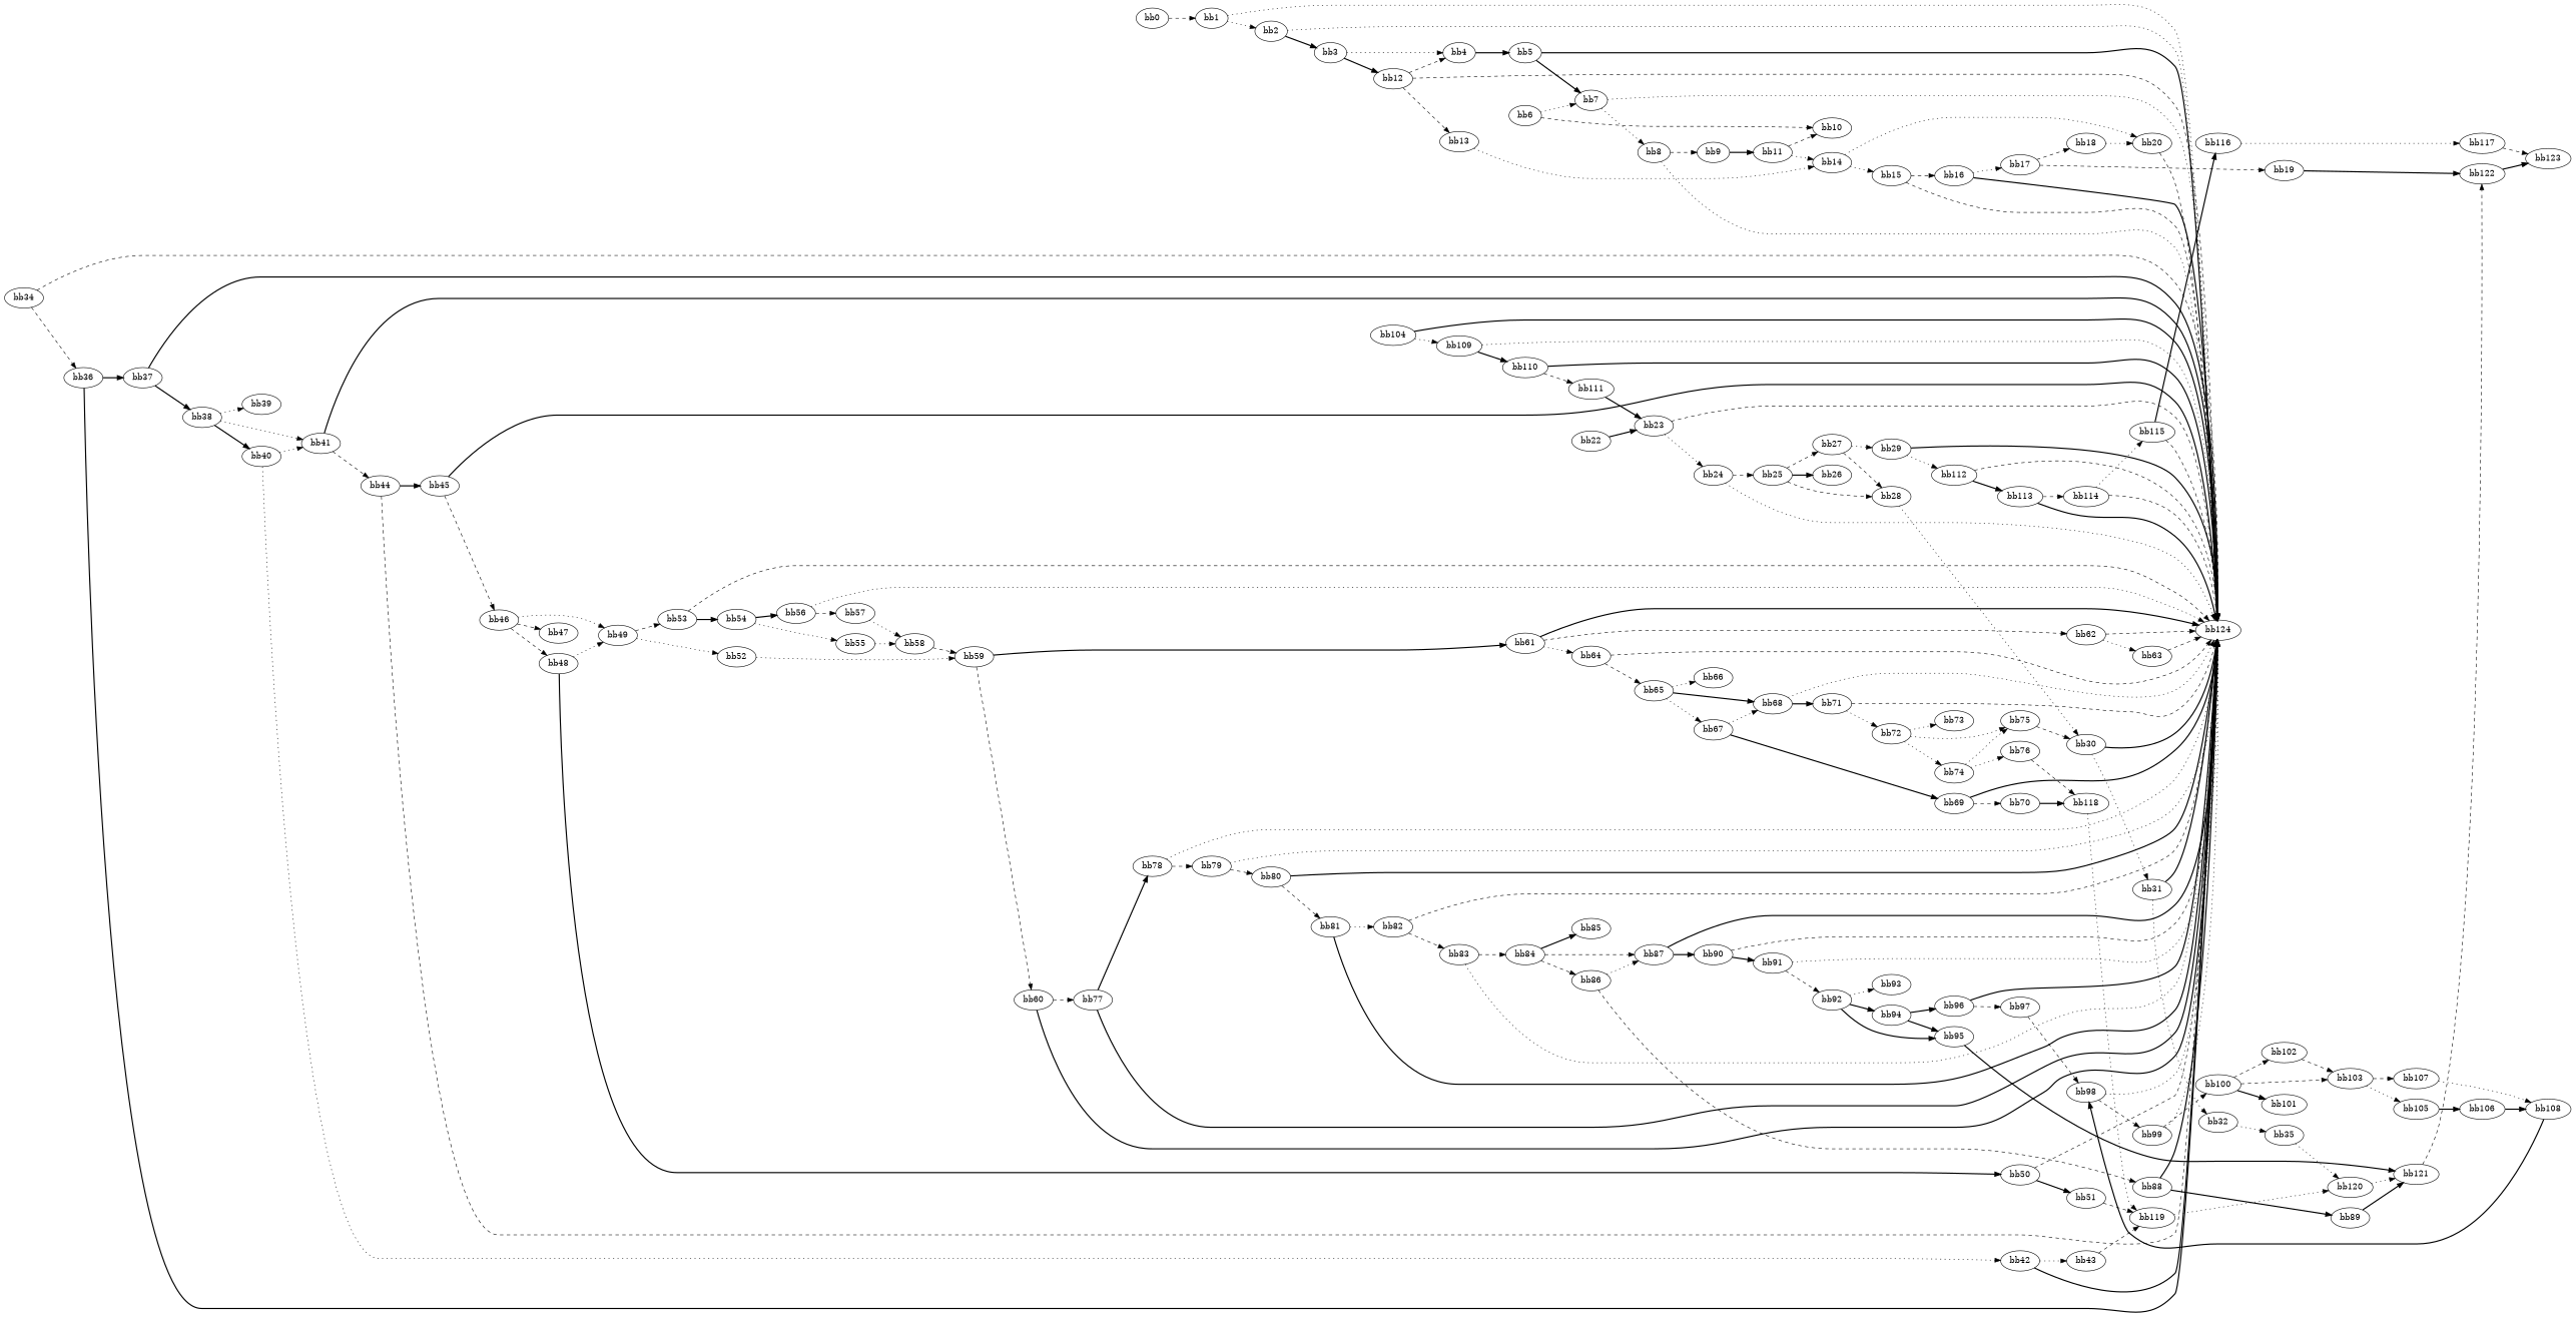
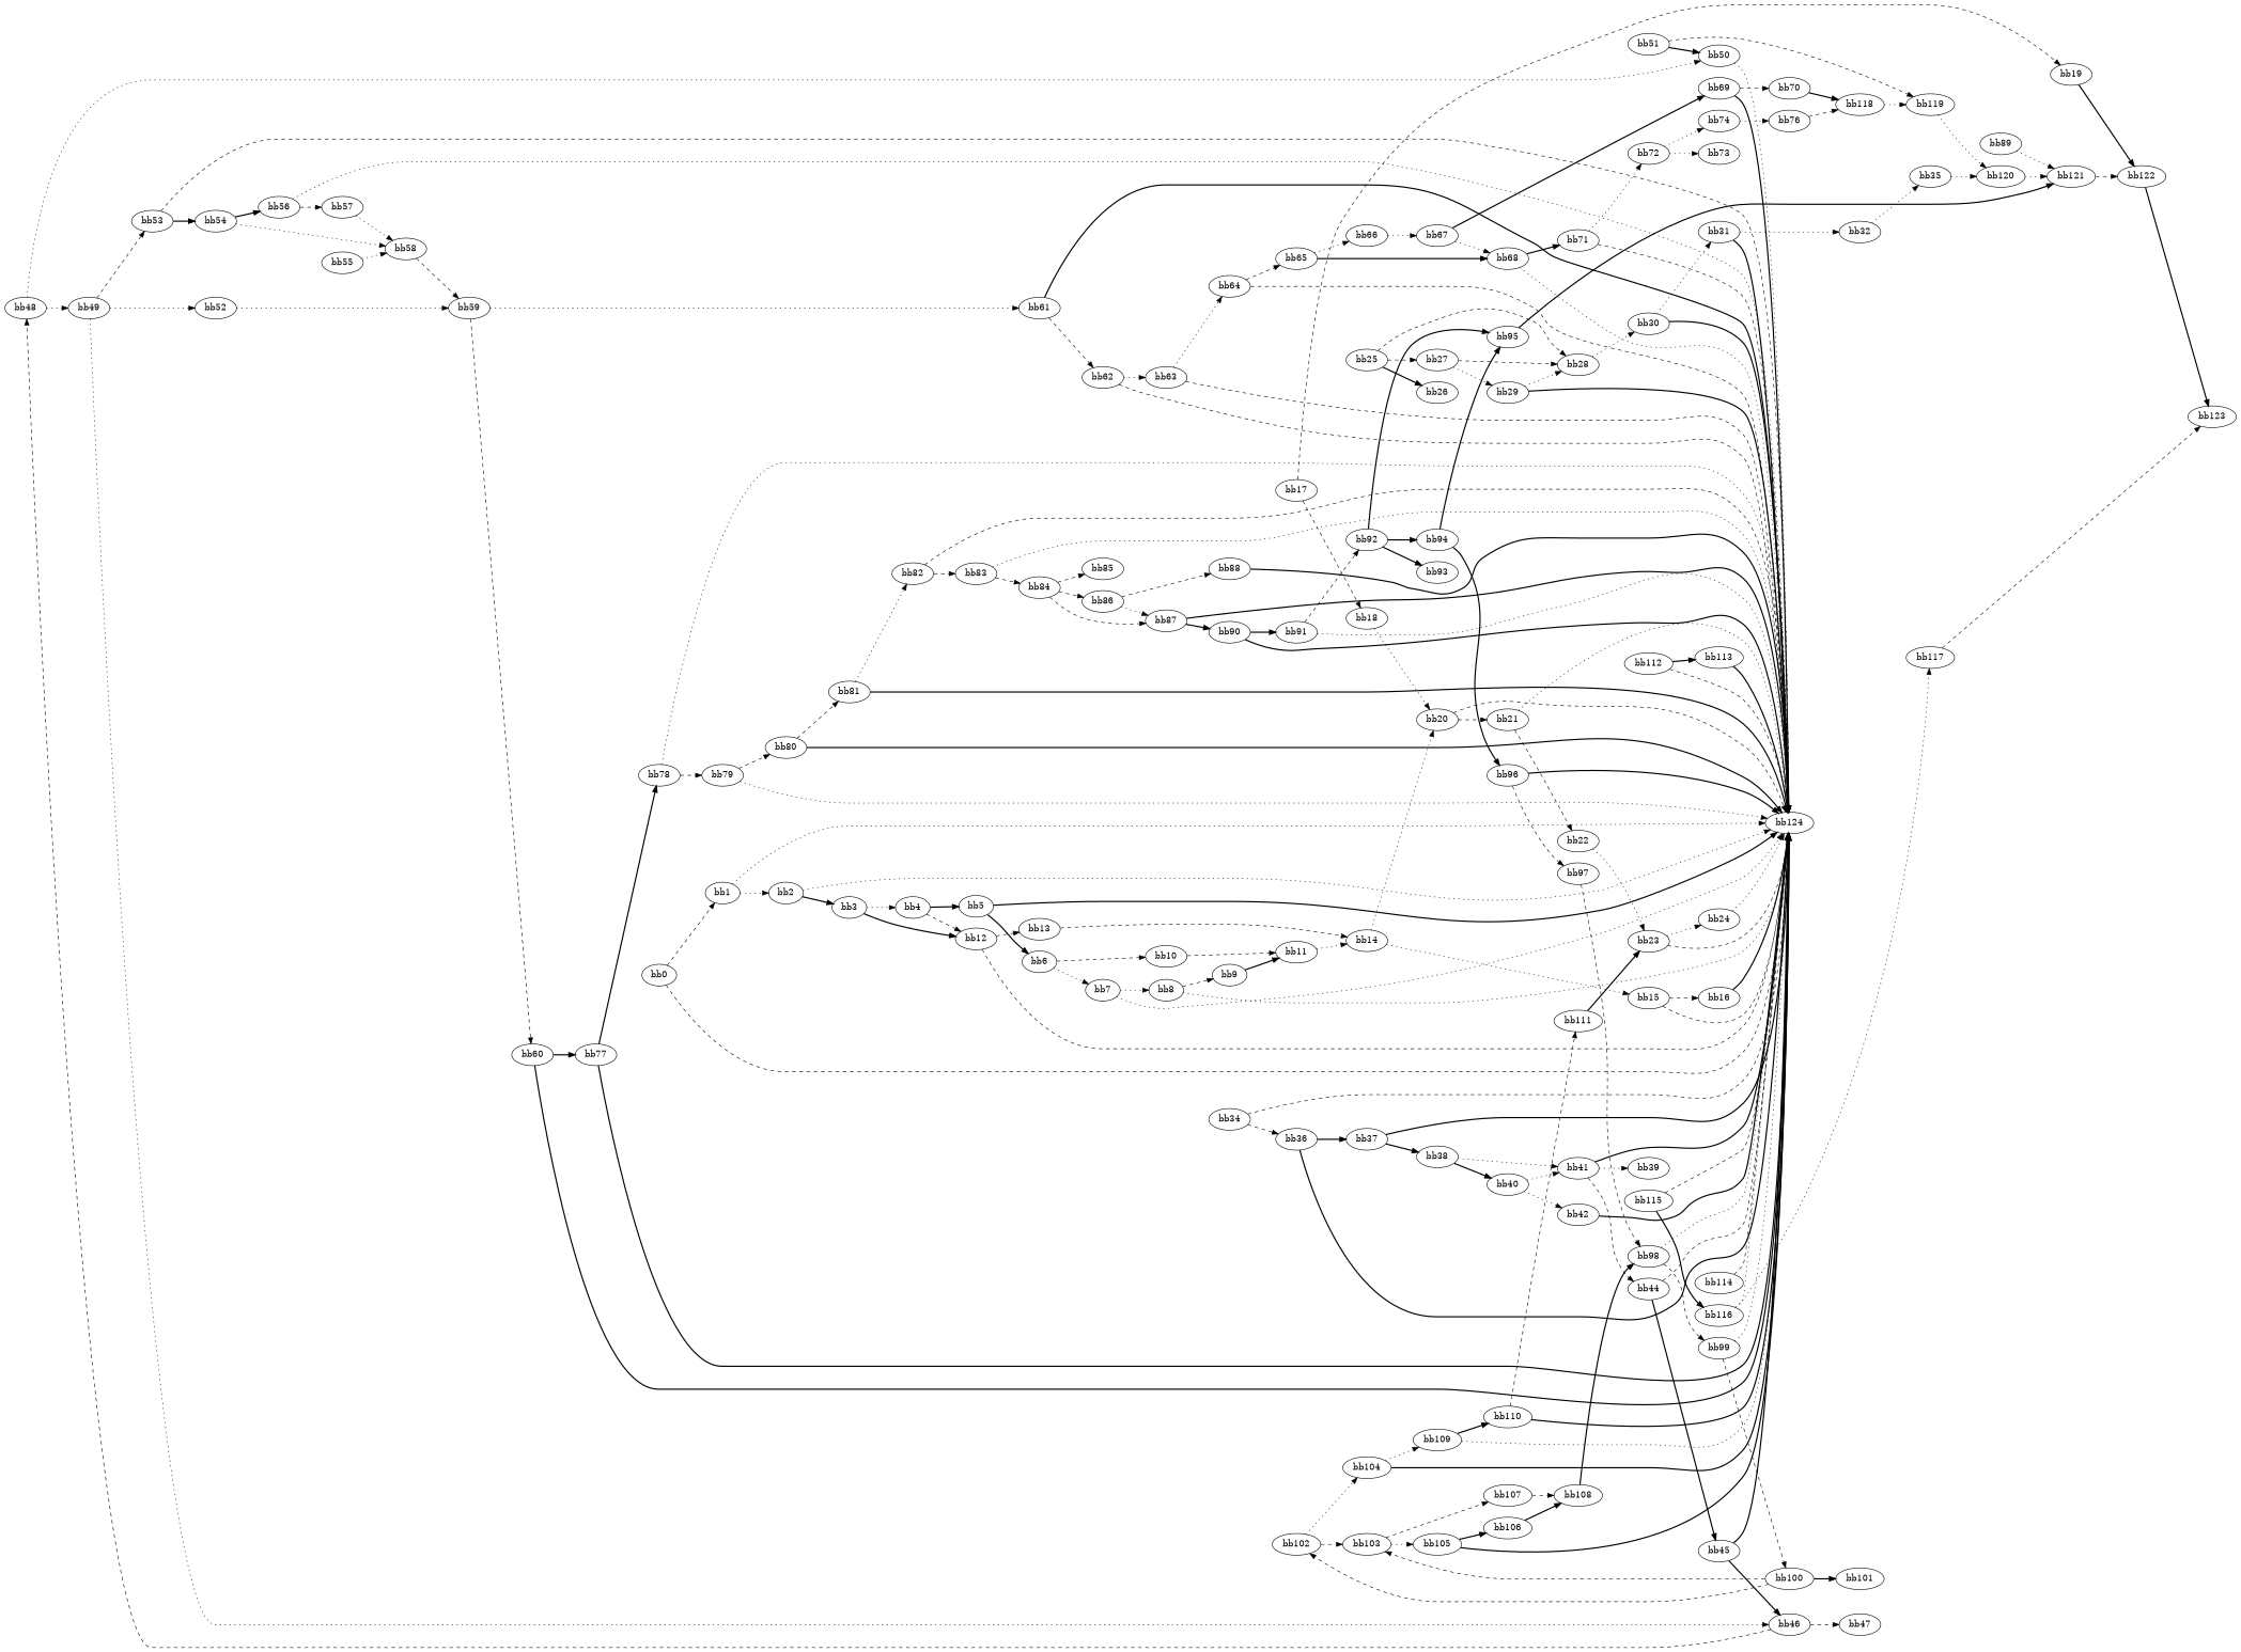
  digraph {
    rankdir=LR
    edge [style=dashed]
    n1 [label="bb0\l"]
    n2 [label="bb1\l"]
    n3 [label="bb124\l"]
    n4 [label="bb2\l"]
    n5 [label="bb3\l"]
    n6 [label="bb4\l"]
    n7 [label="bb12\l"]
    n8 [label="bb5\l"]
    n9 [label="bb13\l"]
    n10 [label="bb6\l"]
    n11 [label="bb7\l"]
    n12 [label="bb10\l"]
    n13 [label="bb8\l"]
    n14 [label="bb11\l"]
    n15 [label="bb9\l"]
    n16 [label="bb14\l"]
    n17 [label="bb15\l"]
    n18 [label="bb20\l"]
    n19 [label="bb16\l"]
+   n20 [label="bb21\l"]
    n21 [label="bb17\l"]
    n22 [label="bb18\l"]
    n23 [label="bb19\l"]
    n24 [label="bb122\l"]
    n25 [label="bb123\l"]
    n26 [label="bb22\l"]
    n27 [label="bb23\l"]
    n28 [label="bb24\l"]
    n29 [label="bb25\l"]
    n30 [label="bb26\l"]
    n31 [label="bb27\l"]
    n32 [label="bb28\l"]
    n33 [label="bb29\l"]
    n34 [label="bb30\l"]
    n35 [label="bb112\l"]
    n36 [label="bb31\l"]
    n37 [label="bb113\l"]
    n38 [label="bb32\l"]
    n39 [label="bb35\l"]
    n40 [label="bb120\l"]
    n41 [label="bb34\l"]
    n42 [label="bb36\l"]
    n43 [label="bb37\l"]
    n44 [label="bb121\l"]
    n45 [label="bb38\l"]
    n46 [label="bb39\l"]
    n47 [label="bb40\l"]
    n48 [label="bb41\l"]
    n49 [label="bb42\l"]
    n50 [label="bb44\l"]
-   n51 [label="bb43\l"]
    n52 [label="bb45\l"]
    n53 [label="bb119\l"]
    n54 [label="bb46\l"]
    n55 [label="bb47\l"]
    n56 [label="bb48\l"]
    n57 [label="bb49\l"]
    n58 [label="bb50\l"]
    n59 [label="bb52\l"]
    n60 [label="bb53\l"]
    n61 [label="bb51\l"]
    n62 [label="bb59\l"]
    n63 [label="bb54\l"]
    n64 [label="bb60\l"]
    n65 [label="bb61\l"]
    n66 [label="bb55\l"]
    n67 [label="bb56\l"]
    n68 [label="bb58\l"]
    n69 [label="bb57\l"]
    n70 [label="bb77\l"]
    n71 [label="bb62\l"]
    n72 [label="bb78\l"]
    n73 [label="bb63\l"]
    n74 [label="bb64\l"]
    n75 [label="bb65\l"]
    n76 [label="bb66\l"]
    n77 [label="bb67\l"]
    n78 [label="bb68\l"]
    n79 [label="bb69\l"]
    n80 [label="bb71\l"]
    n81 [label="bb70\l"]
    n82 [label="bb72\l"]
    n83 [label="bb118\l"]
    n84 [label="bb73\l"]
    n85 [label="bb74\l"]
-   n86 [label="bb75\l"]
    n87 [label="bb76\l"]
    n88 [label="bb79\l"]
    n89 [label="bb80\l"]
    n90 [label="bb81\l"]
    n91 [label="bb82\l"]
    n92 [label="bb83\l"]
    n93 [label="bb84\l"]
    n94 [label="bb85\l"]
    n95 [label="bb86\l"]
    n96 [label="bb87\l"]
    n97 [label="bb88\l"]
    n98 [label="bb90\l"]
    n99 [label="bb89\l"]
    n100 [label="bb91\l"]
    n101 [label="bb92\l"]
    n102 [label="bb93\l"]
    n103 [label="bb94\l"]
    n104 [label="bb95\l"]
    n105 [label="bb96\l"]
    n106 [label="bb97\l"]
    n107 [label="bb98\l"]
    n108 [label="bb99\l"]
    n109 [label="bb100\l"]
    n110 [label="bb101\l"]
    n111 [label="bb102\l"]
    n112 [label="bb103\l"]
    n113 [label="bb104\l"]
    n114 [label="bb105\l"]
    n115 [label="bb107\l"]
    n116 [label="bb109\l"]
    n117 [label="bb106\l"]
    n118 [label="bb108\l"]
    n119 [label="bb110\l"]
    n120 [label="bb111\l"]
    n121 [label="bb114\l"]
    n122 [label="bb115\l"]
    n123 [label="bb116\l"]
    n124 [label="bb117\l"]
    n1 -> n2
+   n1 -> n3
    n2 -> n3 [style=dotted]
    n2 -> n4 [style=dotted]
    n4 -> n3 [style=dotted]
    n4 -> n5 [style=bold]
    n5 -> n6 [style=dotted]
    n5 -> n7 [style=bold]
-   n7 -> n6
+   n6 -> n7
    n6 -> n8 [style=bold]
    n7 -> n3
    n7 -> n9
    n8 -> n3 [style=bold]
-   n8 -> n11 [style=bold]
-   n9 -> n16 [style=dotted]
+   n8 -> n10 [style=bold]
+   n9 -> n16
    n10 -> n11 [style=dotted]
    n10 -> n12
    n11 -> n3 [style=dotted]
    n11 -> n13 [style=dotted]
-   n14 -> n12
+   n12 -> n14
    n13 -> n3 [style=dotted]
    n13 -> n15
    n14 -> n16 [style=dotted]
    n15 -> n14 [style=bold]
    n16 -> n17 [style=dotted]
    n16 -> n18 [style=dotted]
    n17 -> n3
    n17 -> n19
    n18 -> n3
+   n18 -> n20
    n19 -> n3 [style=bold]
-   n19 -> n21 [style=dotted]
+   n20 -> n3 [style=dotted]
+   n20 -> n26
    n21 -> n22
    n21 -> n23
    n22 -> n18 [style=dotted]
    n23 -> n24 [style=bold]
    n24 -> n25 [style=bold]
-   n26 -> n27 [style=bold]
+   n26 -> n27 [style=dotted]
    n27 -> n3
    n27 -> n28 [style=dotted]
    n28 -> n3 [style=dotted]
-   n28 -> n29
    n29 -> n30 [style=bold]
    n29 -> n31
    n29 -> n32
    n31 -> n32
    n31 -> n33 [style=dotted]
    n32 -> n34 [style=dotted]
    n33 -> n3 [style=bold]
-   n33 -> n35 [style=dotted]
+   n33 -> n32 [style=dotted]
    n34 -> n3 [style=bold]
    n34 -> n36 [style=dotted]
    n35 -> n3
    n35 -> n37 [style=bold]
    n36 -> n3 [style=bold]
    n36 -> n38 [style=dotted]
    n37 -> n3 [style=bold]
-   n37 -> n121
    n38 -> n39 [style=dotted]
    n39 -> n40 [style=dotted]
    n40 -> n44 [style=dotted]
    n41 -> n3
    n41 -> n42
    n42 -> n3 [style=bold]
    n42 -> n43 [style=bold]
    n43 -> n3 [style=bold]
    n43 -> n45 [style=bold]
    n44 -> n24
-   n45 -> n46 [style=dotted]
+   n48 -> n46 [style=dotted]
    n45 -> n47 [style=bold]
    n45 -> n48 [style=dotted]
    n47 -> n48 [style=dotted]
    n47 -> n49 [style=dotted]
    n48 -> n3 [style=bold]
    n48 -> n50
    n49 -> n3 [style=bold]
-   n49 -> n51 [style=dotted]
    n50 -> n3
    n50 -> n52 [style=bold]
-   n51 -> n53
    n52 -> n3 [style=bold]
-   n52 -> n54
+   n52 -> n54 [style=bold]
    n53 -> n40 [style=dotted]
    n54 -> n55
    n54 -> n56
-   n54 -> n57 [style=dotted]
+   n57 -> n54 [style=dotted]
    n56 -> n57 [style=dotted]
-   n56 -> n58 [style=bold]
+   n56 -> n58 [style=dotted]
    n57 -> n59 [style=dotted]
    n57 -> n60
-   n58 -> n3
-   n58 -> n61 [style=bold]
+   n58 -> n3 [style=dotted]
+   n61 -> n58 [style=bold]
    n59 -> n62 [style=dotted]
    n60 -> n3
    n60 -> n63 [style=bold]
    n61 -> n53
    n62 -> n64
-   n62 -> n65 [style=bold]
-   n63 -> n66 [style=dotted]
+   n62 -> n65 [style=dotted]
+   n63 -> n68 [style=dotted]
    n63 -> n67 [style=bold]
    n64 -> n3 [style=bold]
-   n64 -> n70
+   n64 -> n70 [style=bold]
    n65 -> n3 [style=bold]
    n65 -> n71
    n66 -> n68 [style=dotted]
    n67 -> n3 [style=dotted]
    n67 -> n69
    n68 -> n62
    n69 -> n68 [style=dotted]
    n70 -> n3 [style=bold]
    n70 -> n72 [style=bold]
    n71 -> n3
    n71 -> n73 [style=dotted]
    n72 -> n3 [style=dotted]
    n72 -> n88
    n73 -> n3
-   n65 -> n74 [style=dotted]
+   n73 -> n74 [style=dotted]
    n74 -> n3
    n74 -> n75
    n75 -> n76 [style=dotted]
-   n75 -> n77 [style=dotted]
+   n76 -> n77 [style=dotted]
    n75 -> n78 [style=bold]
    n77 -> n78 [style=dotted]
    n77 -> n79 [style=bold]
    n78 -> n3 [style=dotted]
    n78 -> n80 [style=bold]
    n79 -> n3 [style=bold]
    n79 -> n81
    n80 -> n3
    n80 -> n82 [style=dotted]
    n81 -> n83 [style=bold]
    n82 -> n84 [style=dotted]
    n82 -> n85 [style=dotted]
-   n82 -> n86 [style=dotted]
    n83 -> n53 [style=dotted]
-   n85 -> n86 [style=dotted]
    n85 -> n87 [style=dotted]
-   n86 -> n34
    n87 -> n83
    n88 -> n3 [style=dotted]
    n88 -> n89
    n89 -> n3 [style=bold]
    n89 -> n90
    n90 -> n3 [style=bold]
    n90 -> n91 [style=dotted]
    n91 -> n3
    n91 -> n92
    n92 -> n3 [style=dotted]
    n92 -> n93
-   n93 -> n94 [style=bold]
+   n93 -> n94
    n93 -> n95
    n93 -> n96
    n95 -> n96 [style=dotted]
    n95 -> n97
    n96 -> n3 [style=bold]
    n96 -> n98 [style=bold]
    n97 -> n3 [style=bold]
-   n97 -> n99 [style=bold]
-   n98 -> n3
+   n98 -> n3 [style=bold]
    n98 -> n100 [style=bold]
-   n99 -> n44 [style=bold]
+   n99 -> n44 [style=dotted]
    n100 -> n3 [style=dotted]
    n100 -> n101
-   n101 -> n102 [style=dotted]
+   n101 -> n102 [style=bold]
    n101 -> n103 [style=bold]
    n101 -> n104 [style=bold]
    n103 -> n104 [style=bold]
    n103 -> n105 [style=bold]
    n104 -> n44 [style=bold]
    n105 -> n3 [style=bold]
    n105 -> n106
    n106 -> n107
    n107 -> n3 [style=dotted]
    n107 -> n108
    n108 -> n3 [style=dotted]
    n108 -> n109
    n109 -> n110 [style=bold]
    n109 -> n111
    n109 -> n112
    n111 -> n112
+   n111 -> n113 [style=dotted]
    n112 -> n114 [style=dotted]
    n112 -> n115
    n113 -> n3 [style=bold]
    n113 -> n116 [style=dotted]
+   n114 -> n3 [style=bold]
    n114 -> n117 [style=bold]
-   n115 -> n118 [style=dotted]
+   n115 -> n118
    n116 -> n3 [style=dotted]
    n116 -> n119 [style=bold]
    n117 -> n118 [style=bold]
    n118 -> n107 [style=bold]
    n119 -> n3 [style=bold]
    n119 -> n120
    n120 -> n27 [style=bold]
    n121 -> n3
-   n121 -> n122 [style=dotted]
    n122 -> n3
    n122 -> n123 [style=bold]
+   n123 -> n3 [style=dotted]
    n123 -> n124 [style=dotted]
    n124 -> n25
  }
